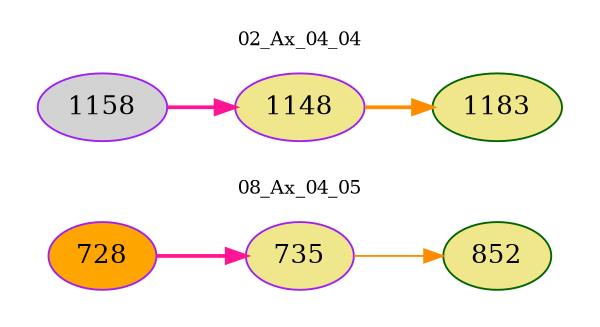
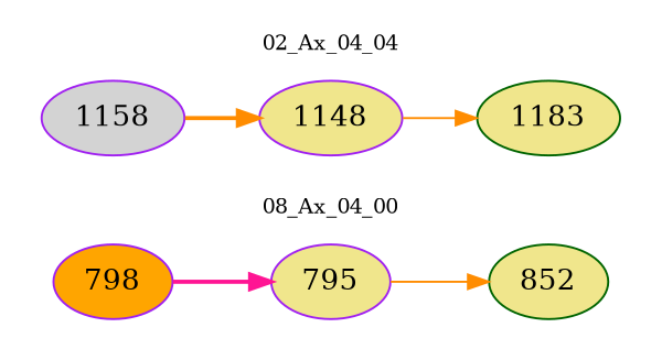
  digraph {
    rankdir=LR
    node [color=purple fillcolor=khaki style=filled]
    edge [color=deeppink style=bold]
-   n1 [fillcolor=orange label=728]
-   n2 [label=735]
+   n1 [fillcolor=orange label=798]
+   n2 [label=795]
    n3 [color=darkgreen label=852]
    n4 [fillcolor=lightgrey label=1158]
    n5 [label=1148]
    n6 [color=darkgreen label=1183]
    subgraph cluster_1 {
      color=white
      fontsize=10
-     label="08_Ax_04_05"
+     label="08_Ax_04_00"
      n1
      n2
      n3
    }
    subgraph cluster_2 {
      color=white
      fontsize=10
      label="02_Ax_04_04"
      n4
      n5
      n6
    }
    n1 -> n2
    n2 -> n3 [color=darkorange style=solid]
-   n4 -> n5
-   n5 -> n6 [color=darkorange]
+   n4 -> n5 [color=darkorange]
+   n5 -> n6 [color=darkorange style=solid]
  }
